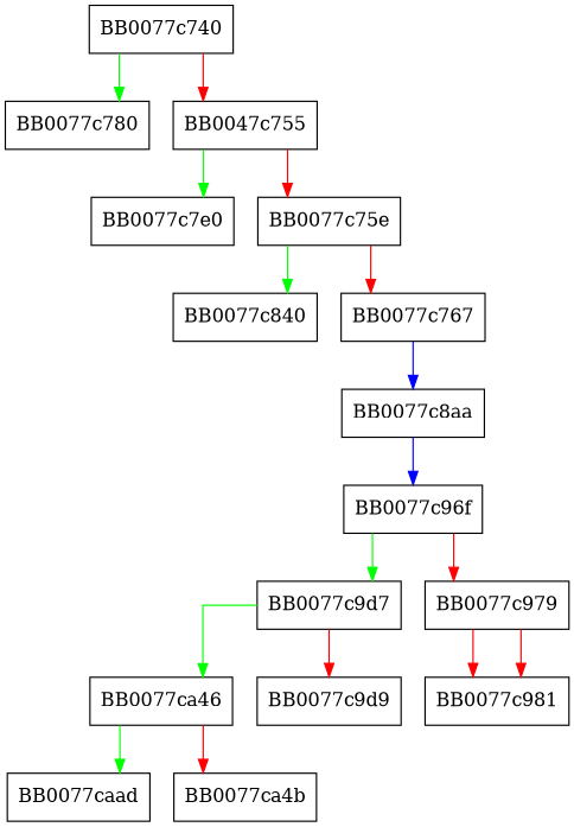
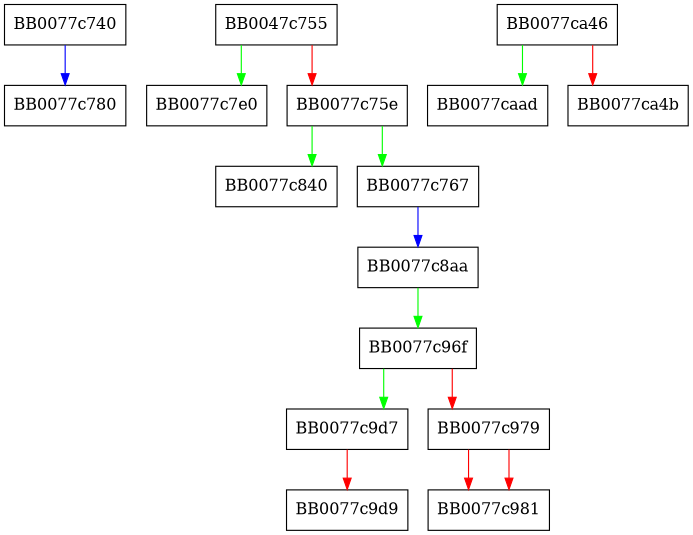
  digraph {
    splines=ortho
    node [shape=box]
    edge [color=red]
    BB0077c740
    BB0077c780
    n3 [label=BB0047c755]
    BB0077c7e0
    BB0077c75e
    BB0077c840
    BB0077c767
    BB0077c8aa
    BB0077c96f
    BB0077c9d7
    BB0077c979
    BB0077ca46
    BB0077c9d9
    BB0077c981
    BB0077caad
    BB0077ca4b
-   BB0077c740 -> BB0077c780 [color=green]
-   BB0077c740 -> n3
+   BB0077c740 -> BB0077c780 [color=blue]
    n3 -> BB0077c7e0 [color=green]
    n3 -> BB0077c75e
    BB0077c75e -> BB0077c840 [color=green]
-   BB0077c75e -> BB0077c767
+   BB0077c75e -> BB0077c767 [color=green]
    BB0077c767 -> BB0077c8aa [color=blue]
-   BB0077c8aa -> BB0077c96f [color=blue]
+   BB0077c8aa -> BB0077c96f [color=green]
    BB0077c96f -> BB0077c9d7 [color=green]
    BB0077c96f -> BB0077c979
-   BB0077c9d7 -> BB0077ca46 [color=green]
    BB0077c9d7 -> BB0077c9d9
    BB0077c979 -> BB0077c981
    BB0077c979 -> BB0077c981
    BB0077ca46 -> BB0077caad [color=green]
    BB0077ca46 -> BB0077ca4b
  }
